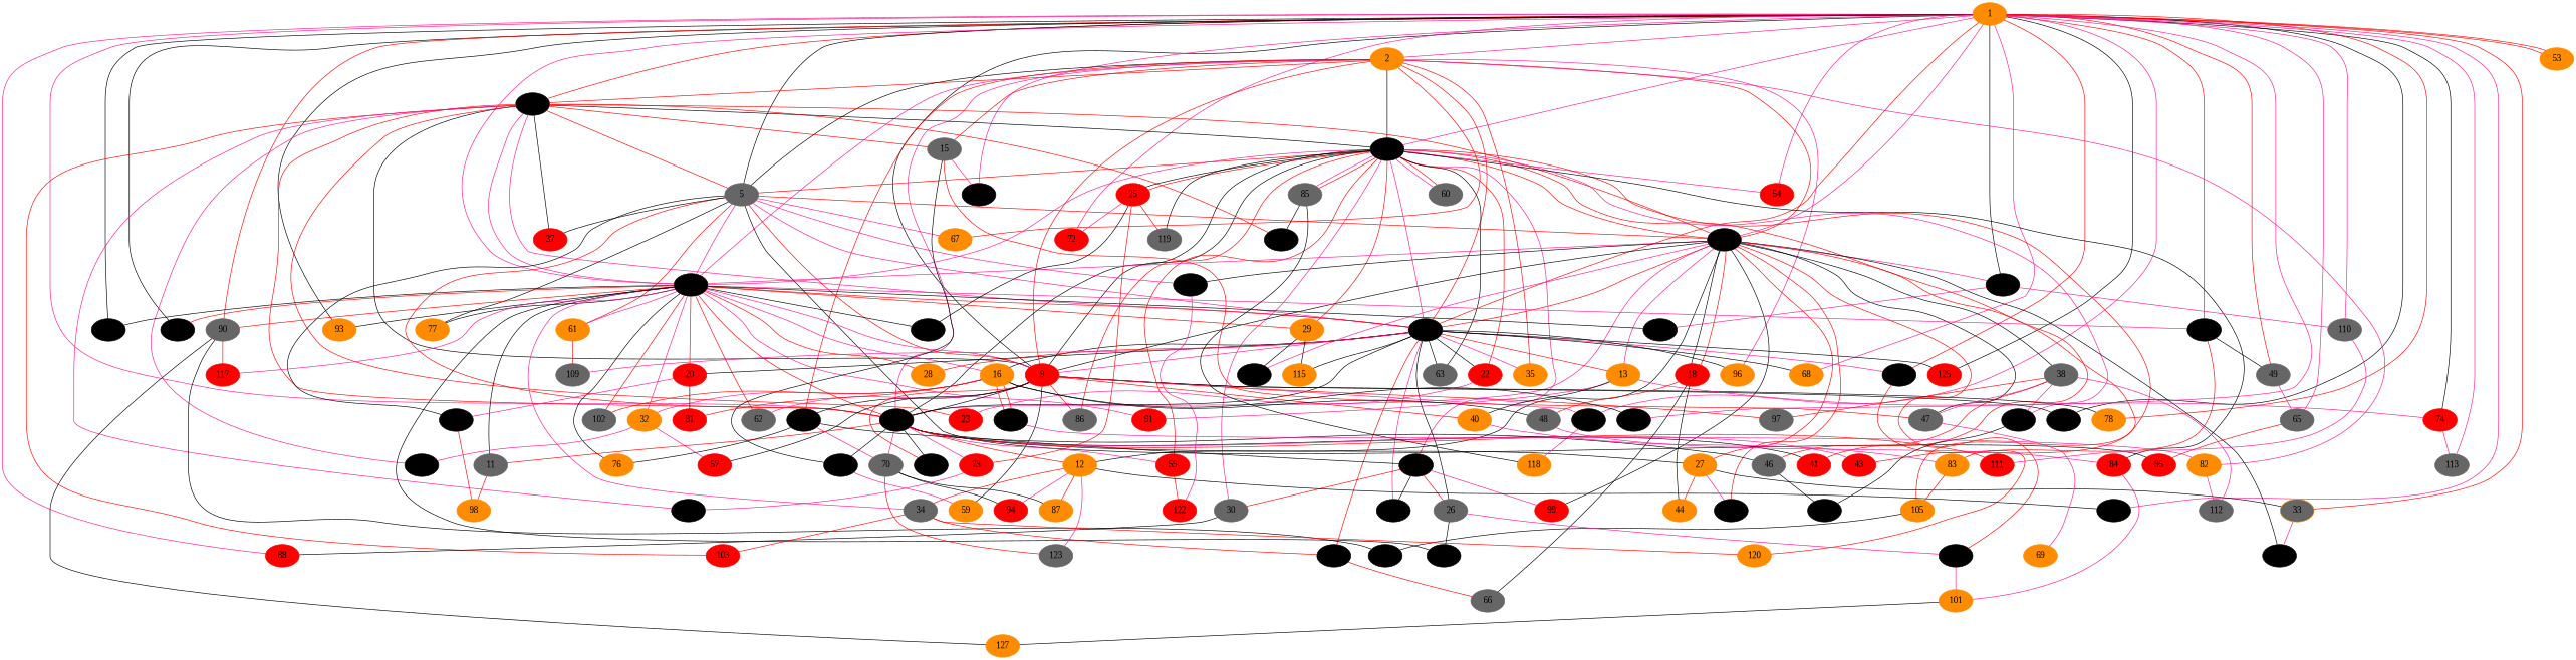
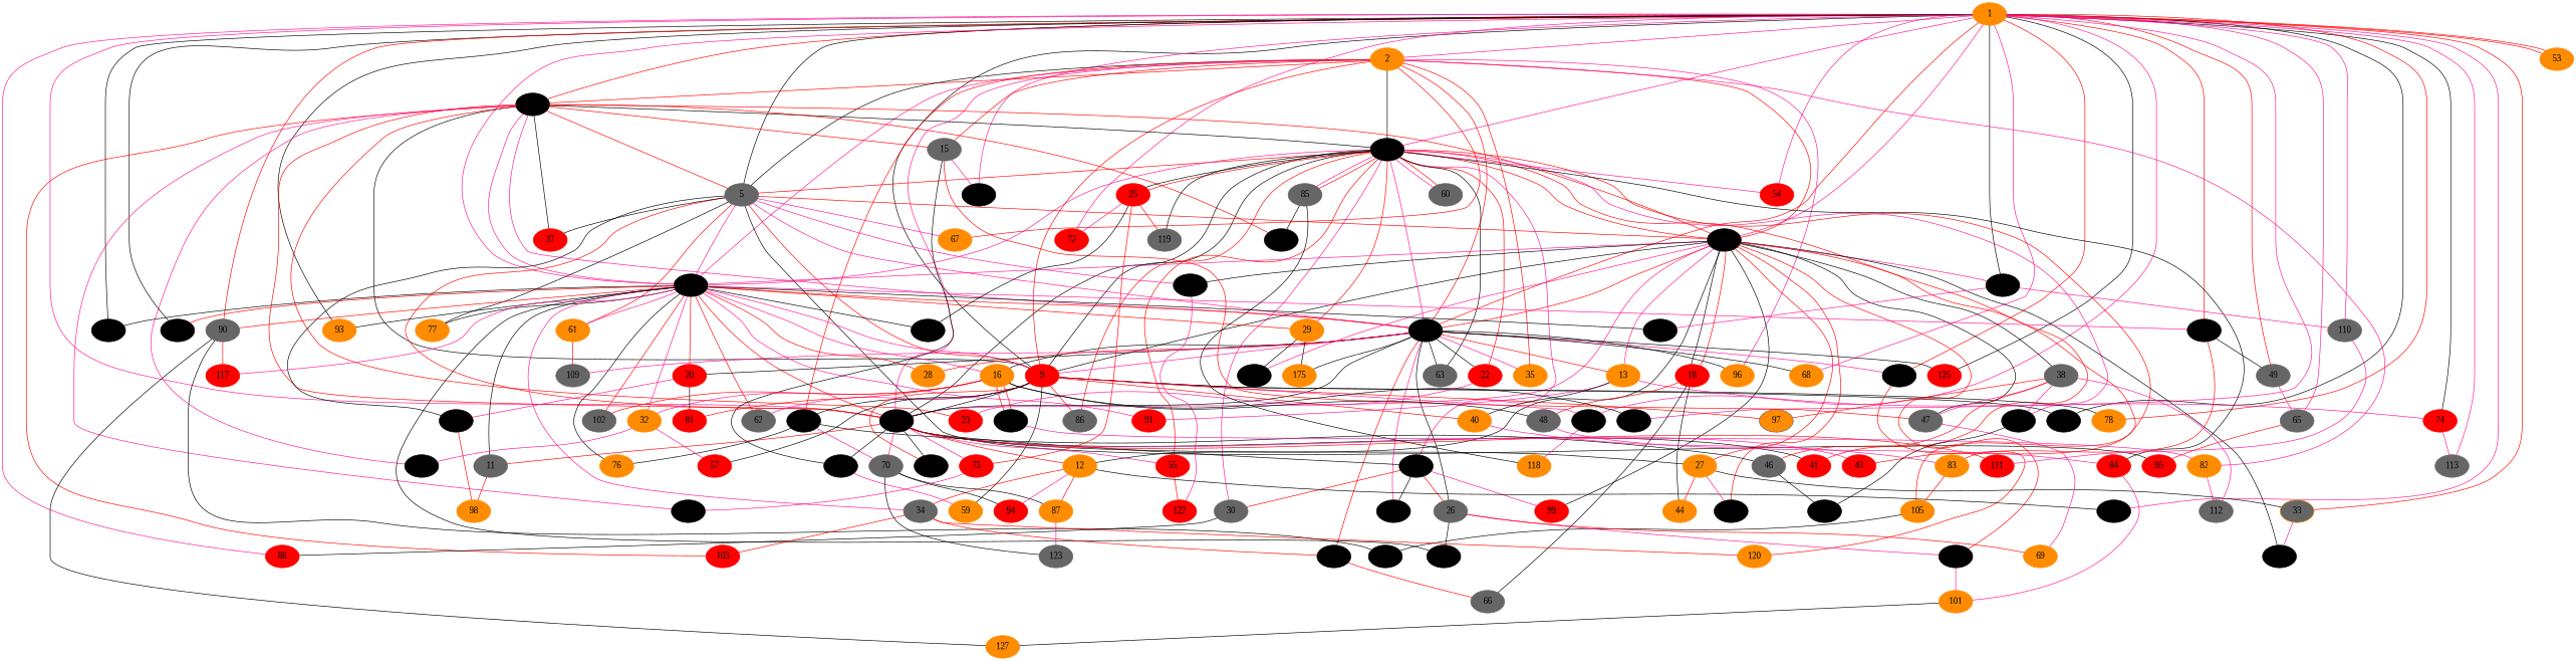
  graph {
    fontname="Liberation Serif"
    node [color=black fontname="Liberation Serif" style=filled]
    edge [color=deeppink fontname="Liberation Serif"]
    1 [color=darkorange]
    2 [color=darkorange]
    3
    4
    5 [color=gray40]
    6
    7
    8
    9 [color=red]
    10
    14
    19
    24
    33 [color=darkorange fillcolor=gray40]
    36
    49 [color=gray40]
    51
    52
    53 [color=darkorange]
    54 [color=red]
    65 [color=gray40]
    68 [color=darkorange]
    72 [color=red]
    74 [color=red]
    78 [color=darkorange]
    79
    88 [color=red]
    90 [color=gray40]
    92
    93 [color=darkorange]
    110 [color=gray40]
    113 [color=gray40]
    114
    125 [color=red]
    128
    15 [color=gray40]
    31
    35 [color=darkorange]
    67 [color=darkorange]
    82 [color=darkorange]
    96 [color=darkorange]
    23 [color=red]
    37 [color=red]
    50
    103 [color=red]
    116
    121
    17
    22 [color=red]
    25 [color=red]
    29 [color=darkorange]
    30 [color=gray40]
    41 [color=red]
    43 [color=red]
    55 [color=red]
    60 [color=gray40]
    63 [color=gray40]
    80
    84 [color=red]
    85 [color=gray40]
    86 [color=gray40]
    119 [color=gray40]
    58
    61 [color=darkorange]
    75
    77 [color=darkorange]
    95 [color=red]
    12 [color=darkorange]
    13 [color=darkorange]
    18 [color=red]
    27 [color=darkorange]
    38 [color=gray40]
    39
    47 [color=gray40]
    71
    89
    99 [color=red]
    104
    105 [color=darkorange]
    11 [color=gray40]
    16 [color=darkorange]
    20 [color=red]
    28 [color=darkorange]
    32 [color=darkorange]
    34 [color=gray40]
    62 [color=gray40]
    76 [color=darkorange]
    91 [color=red]
    100
    102 [color=gray40]
    106
    108
    117 [color=red]
    109 [color=gray40]
    21
    26 [color=gray40]
    64
-   115 [color=darkorange]
+   115 [color=darkorange label=175]
    40 [color=darkorange]
    56
    57 [color=red]
    59 [color=darkorange]
-   97 [color=gray40]
+   97 [color=gray40 fillcolor=darkorange]
    42
    70 [color=gray40]
    73 [color=red]
    111 [color=red]
    83 [color=darkorange]
    120 [color=darkorange]
    124
    127 [color=darkorange]
    118 [color=darkorange]
    46 [color=gray40]
    112 [color=gray40]
    122 [color=red]
    107
    101 [color=darkorange]
    98 [color=darkorange]
    87 [color=darkorange]
    94 [color=red]
    48 [color=gray40]
    44 [color=darkorange]
    66 [color=gray40]
    69 [color=darkorange]
    45
    81 [color=red]
    123 [color=gray40]
    1 -- 2
    1 -- 3 [color=red]
    1 -- 4
    1 -- 5 [color=black]
    1 -- 6
    1 -- 7
    1 -- 8 [color=red]
    1 -- 9 [color=black]
    1 -- 10
    1 -- 14 [color=black]
    1 -- 19 [color=black]
    1 -- 24
    1 -- 33 [color=red]
    1 -- 36 [color=red]
    1 -- 49 [color=red]
    1 -- 51 [color=black]
    1 -- 52 [color=red]
    1 -- 53 [color=red]
    1 -- 53 [color=red]
    1 -- 54
    1 -- 65
    1 -- 68
    1 -- 72
    1 -- 74 [color=black]
    1 -- 78 [color=red]
    1 -- 79 [color=black]
    1 -- 88
    1 -- 90 [color=red]
    1 -- 92
    1 -- 93 [color=black]
    1 -- 110
    1 -- 113
    1 -- 114
    1 -- 125 [color=black]
    1 -- 128
    2 -- 3 [color=red]
    2 -- 4 [color=black]
    2 -- 5 [color=black]
    2 -- 6 [color=red]
    2 -- 7
    2 -- 8 [color=red]
    2 -- 9 [color=red]
    2 -- 10
    2 -- 15 [color=red]
    2 -- 31 [color=red]
    2 -- 35 [color=red]
    2 -- 67 [color=red]
    2 -- 82
    2 -- 96
    3 -- 4 [color=black]
    3 -- 5 [color=red]
    3 -- 6 [color=red]
    3 -- 7
    3 -- 8
    3 -- 9 [color=black]
    3 -- 10 [color=red]
    3 -- 15 [color=red]
    3 -- 23 [color=red]
    3 -- 37 [color=black]
    3 -- 50
    3 -- 103 [color=red]
    3 -- 116 [color=red]
    3 -- 121
    4 -- 5 [color=red]
    4 -- 6 [color=red]
    4 -- 7
    4 -- 8
    4 -- 9 [color=black]
    4 -- 10 [color=black]
    4 -- 54
    4 -- 17
    4 -- 22 [color=red]
    4 -- 25 [color=black]
    4 -- 25 [color=red]
    4 -- 29 [color=red]
    4 -- 30
    4 -- 41 [color=red]
    4 -- 43 [color=red]
    4 -- 55 [color=red]
    4 -- 60
    4 -- 60 [color=red]
    4 -- 63 [color=black]
    4 -- 80
    4 -- 84 [color=black]
    4 -- 85
    4 -- 85 [color=red]
    4 -- 86 [color=red]
    4 -- 119 [color=black]
    5 -- 6 [color=red]
    5 -- 7
    5 -- 8
    5 -- 9 [color=red]
    5 -- 10 [color=red]
    5 -- 67
    5 -- 37 [color=black]
    5 -- 58
    5 -- 61 [color=red]
    5 -- 75 [color=black]
    5 -- 77 [color=black]
    5 -- 95 [color=black]
    6 -- 7
    6 -- 8 [color=red]
    6 -- 9 [color=black]
    6 -- 10
    6 -- 79
    6 -- 58 [color=black]
    6 -- 12 [color=black]
    6 -- 13
    6 -- 18 [color=black]
    6 -- 18 [color=red]
    6 -- 27 [color=red]
    6 -- 38 [color=black]
    6 -- 39 [color=black]
    6 -- 47 [color=black]
    6 -- 71
    6 -- 89 [color=red]
    6 -- 99 [color=black]
    6 -- 104 [color=red]
    6 -- 105 [color=red]
    7 -- 8 [color=red]
    7 -- 9
    7 -- 10 [color=red]
    7 -- 14 [color=black]
    7 -- 19 [color=red]
    7 -- 36
    7 -- 90 [color=red]
    7 -- 93 [color=black]
    7 -- 29 [color=red]
    7 -- 61
    7 -- 77 [color=black]
    7 -- 11 [color=black]
    7 -- 16
    7 -- 20 [color=red]
    7 -- 28 [color=red]
    7 -- 32
    7 -- 34
    7 -- 62 [color=red]
    7 -- 76 [color=black]
    7 -- 91
    7 -- 100 [color=black]
    7 -- 102 [color=red]
    7 -- 106 [color=black]
    7 -- 108 [color=black]
    7 -- 117
    8 -- 9
    8 -- 10 [color=black]
    8 -- 52
    8 -- 68 [color=black]
    8 -- 125 [color=black]
    8 -- 35
    8 -- 96 [color=black]
    8 -- 22 [color=black]
    8 -- 63 [color=black]
    8 -- 13 [color=red]
    8 -- 16 [color=black]
    8 -- 20 [color=black]
    8 -- 28 [color=red]
    8 -- 109
    8 -- 21
    8 -- 26 [color=black]
    8 -- 64 [color=red]
    8 -- 115 [color=black]
    9 -- 10 [color=black]
    9 -- 51 [color=black]
    9 -- 78 [color=black]
    9 -- 114
    9 -- 31 [color=black]
    9 -- 86 [color=red]
    9 -- 62
    9 -- 40 [color=red]
    9 -- 56 [color=red]
    9 -- 57 [color=black]
    9 -- 59 [color=black]
    9 -- 97 [color=red]
    10 -- 17 [color=black]
    10 -- 41 [color=black]
    10 -- 43
    10 -- 55
    10 -- 12 [color=red]
    10 -- 27 [color=black]
    10 -- 11 [color=red]
    10 -- 56 [color=black]
    10 -- 42 [color=black]
    10 -- 70
    10 -- 73
    10 -- 111 [color=red]
    33 -- 39
    36 -- 49 [color=black]
    36 -- 83 [color=red]
    49 -- 65
    52 -- 120 [color=red]
    65 -- 95 [color=red]
    74 -- 113
    79 -- 110
    79 -- 106
    90 -- 117 [color=red]
    90 -- 124 [color=black]
    90 -- 127 [color=black]
    110 -- 111
    114 -- 118
    15 -- 128
    15 -- 47 [color=red]
    15 -- 42 [color=black]
    31 -- 76 [color=black]
    31 -- 70
    31 -- 46 [color=black]
    82 -- 112
    17 -- 30 [color=red]
    17 -- 99
    17 -- 21 [color=black]
    17 -- 26 [color=red]
    22 -- 23
    25 -- 72
    25 -- 119 [color=red]
    25 -- 100 [color=black]
    25 -- 73 [color=red]
    29 -- 71 [color=black]
    29 -- 115 [color=black]
    30 -- 88 [color=black]
    55 -- 122 [color=red]
    80 -- 107 [color=black]
    84 -- 101
    85 -- 116 [color=black]
    85 -- 118 [color=black]
    58 -- 122
    61 -- 109 [color=red]
    75 -- 98 [color=red]
    12 -- 24 [color=black]
    12 -- 34 [color=red]
    12 -- 87 [color=red]
    12 -- 94
    13 -- 74
    13 -- 91
    13 -- 40 [color=black]
    18 -- 48 [color=red]
    18 -- 44 [color=black]
    18 -- 66 [color=black]
    27 -- 33 [color=black]
    27 -- 104
    27 -- 44 [color=red]
    38 -- 80
    38 -- 47
    38 -- 97 [color=red]
    38 -- 46 [color=red]
    38 -- 112
    47 -- 69
    89 -- 101
    105 -- 124 [color=black]
    11 -- 98 [color=red]
    16 -- 92 [color=black]
    16 -- 32
    16 -- 102 [color=red]
    16 -- 48 [color=black]
    16 -- 45 [color=red]
    16 -- 45 [color=red]
    16 -- 81 [color=red]
    20 -- 75
    20 -- 81 [color=black]
    32 -- 50
    32 -- 57
    34 -- 103 [color=red]
    34 -- 64 [color=red]
    34 -- 120 [color=red]
    26 -- 89
    26 -- 108 [color=black]
+   26 -- 69 [color=red]
    64 -- 66 [color=red]
    40 -- 83
    42 -- 59
    70 -- 87 [color=black]
    70 -- 94 [color=black]
-   70 -- 123 [color=red]
+   70 -- 123 [color=black]
    73 -- 121
    83 -- 105 [color=red]
    46 -- 107 [color=black]
    101 -- 127 [color=black]
-   12 -- 123
+   87 -- 123
    48 -- 84
    45 -- 82
  }
